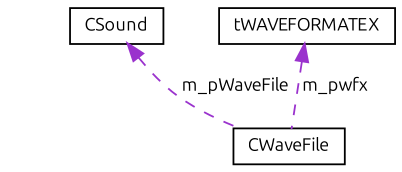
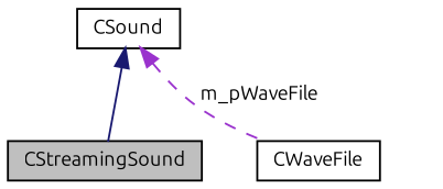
  digraph {
    fontname=Ubuntu
    node [color=black fillcolor=white fontname=Ubuntu fontsize=10 shape=record style=filled]
    edge [color=darkorchid3 dir=back fontname=Ubuntu fontsize=10 labelfontname=Helvetica labelfontsize=10 style=dashed]
+   n1 [fillcolor=grey75 fontcolor=black height=0.2 label=CStreamingSound width=0.4]
    n2 [height=0.2 label=CSound width=0.4]
    n3 [height=0.2 label=CWaveFile width=0.4]
-   n4 [height=0.2 label=tWAVEFORMATEX width=0.4]
+   n2 -> n1 [color=midnightblue style=solid]
    n2 -> n3 [label=" m_pWaveFile"]
-   n4 -> n3 [label=" m_pwfx"]
  }
